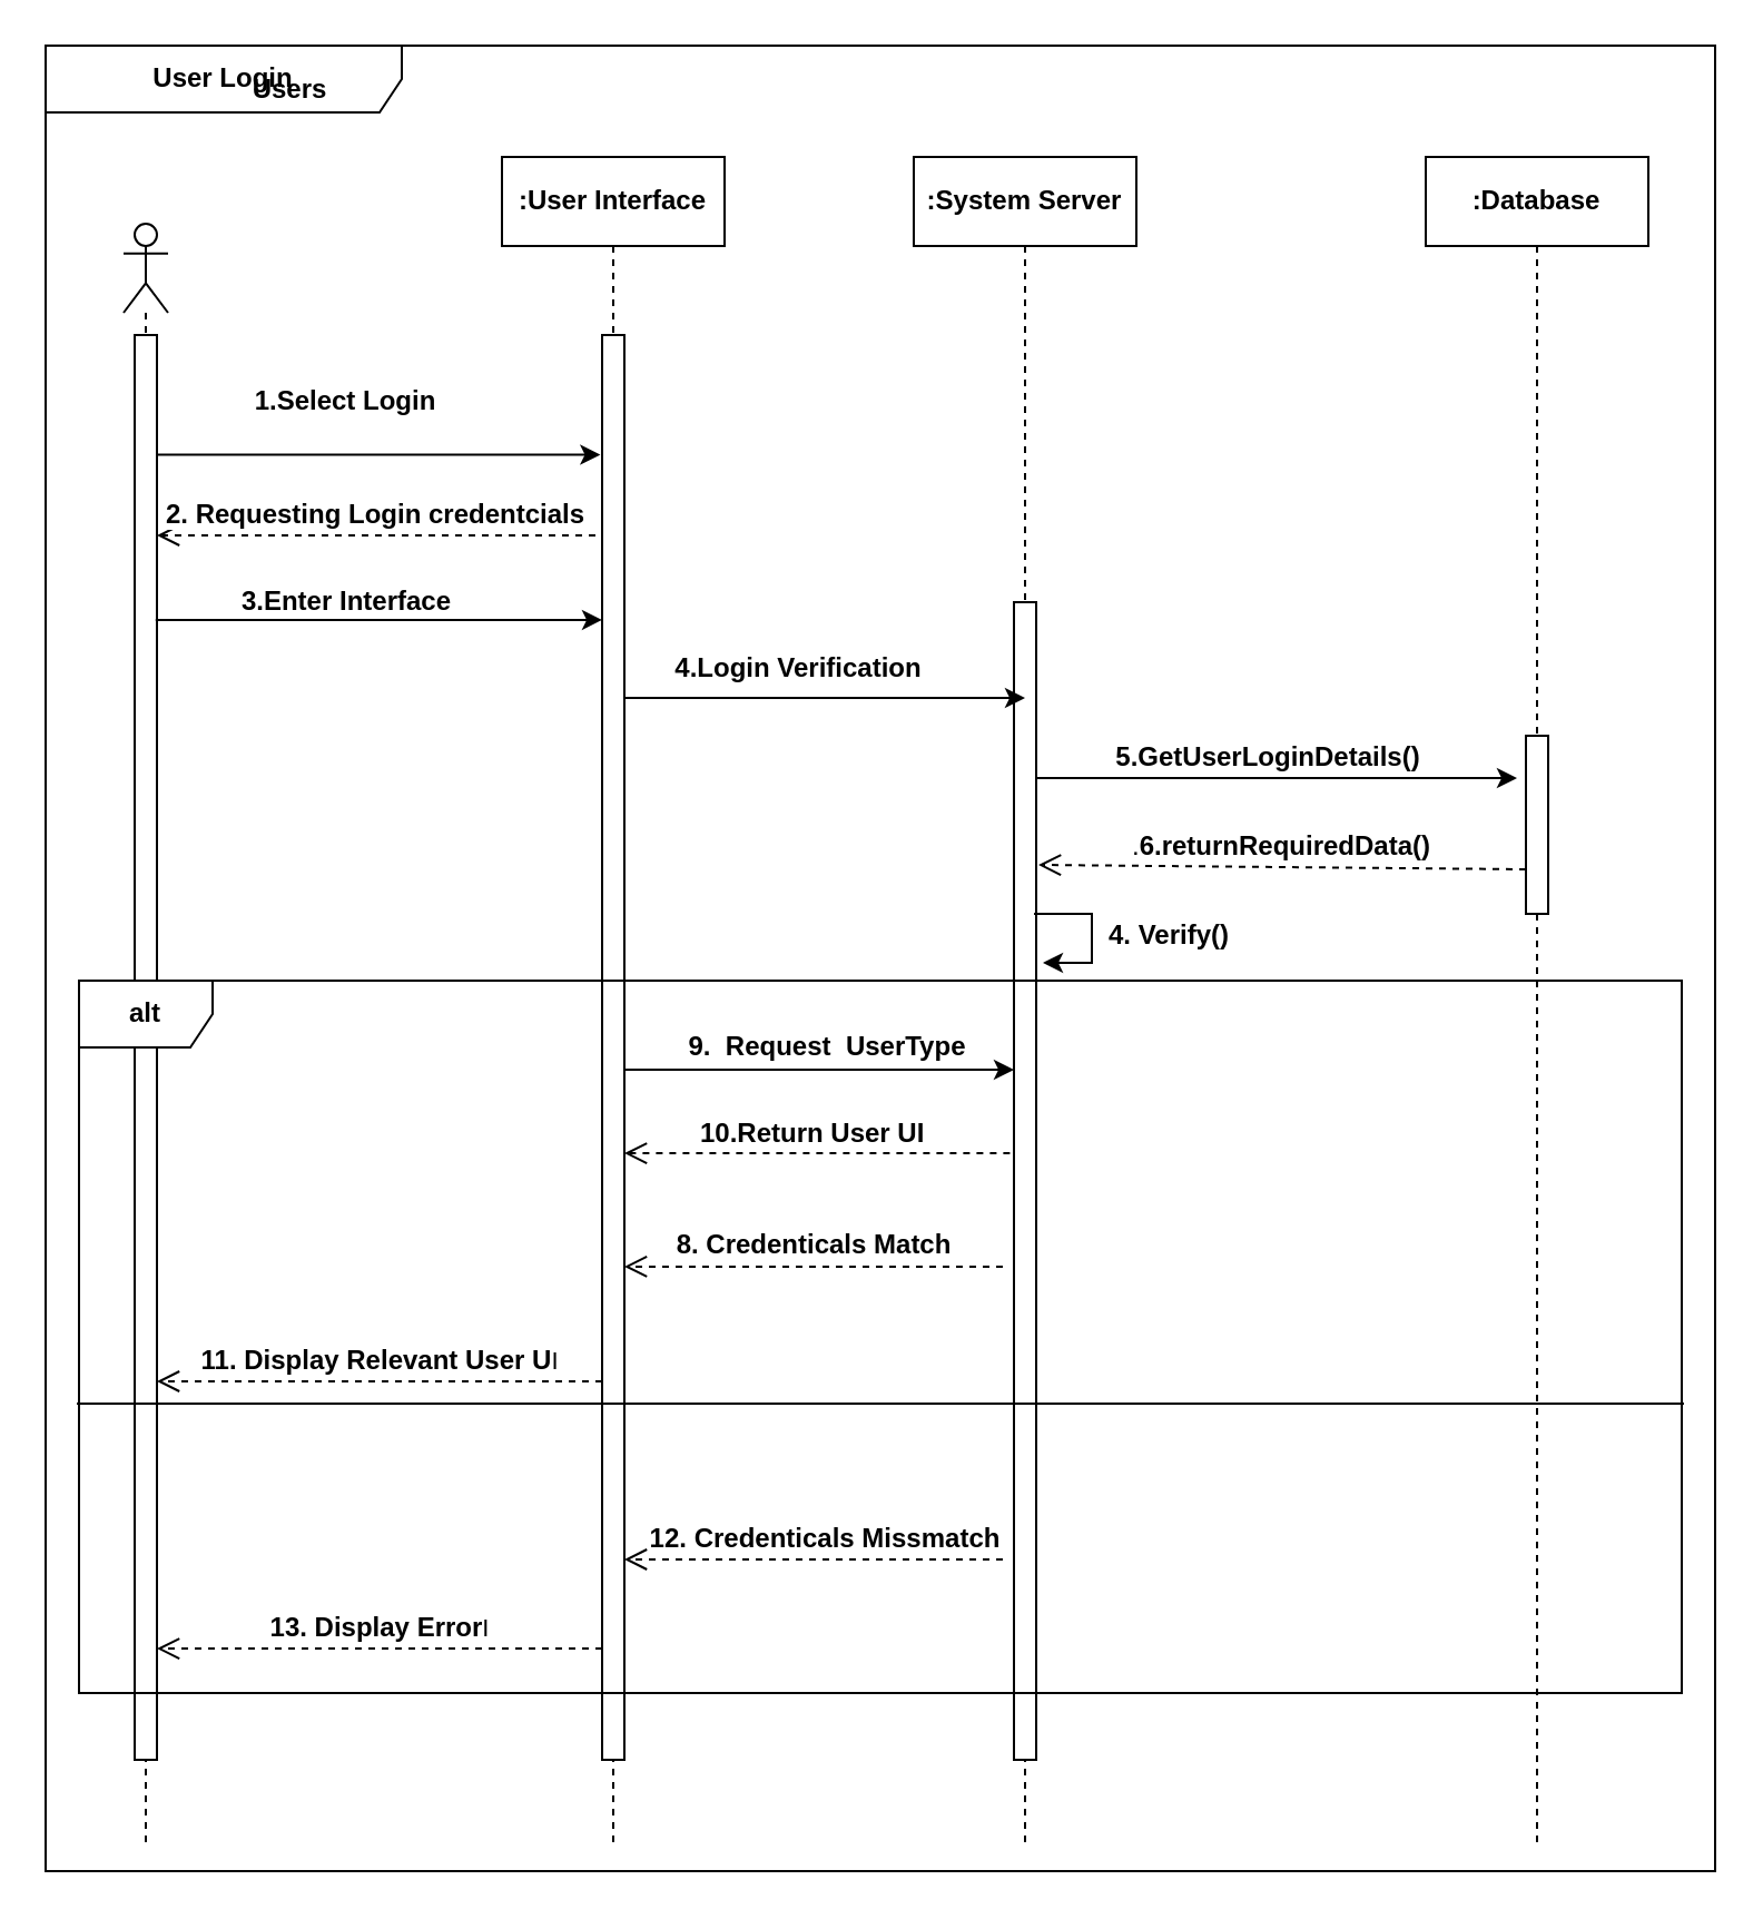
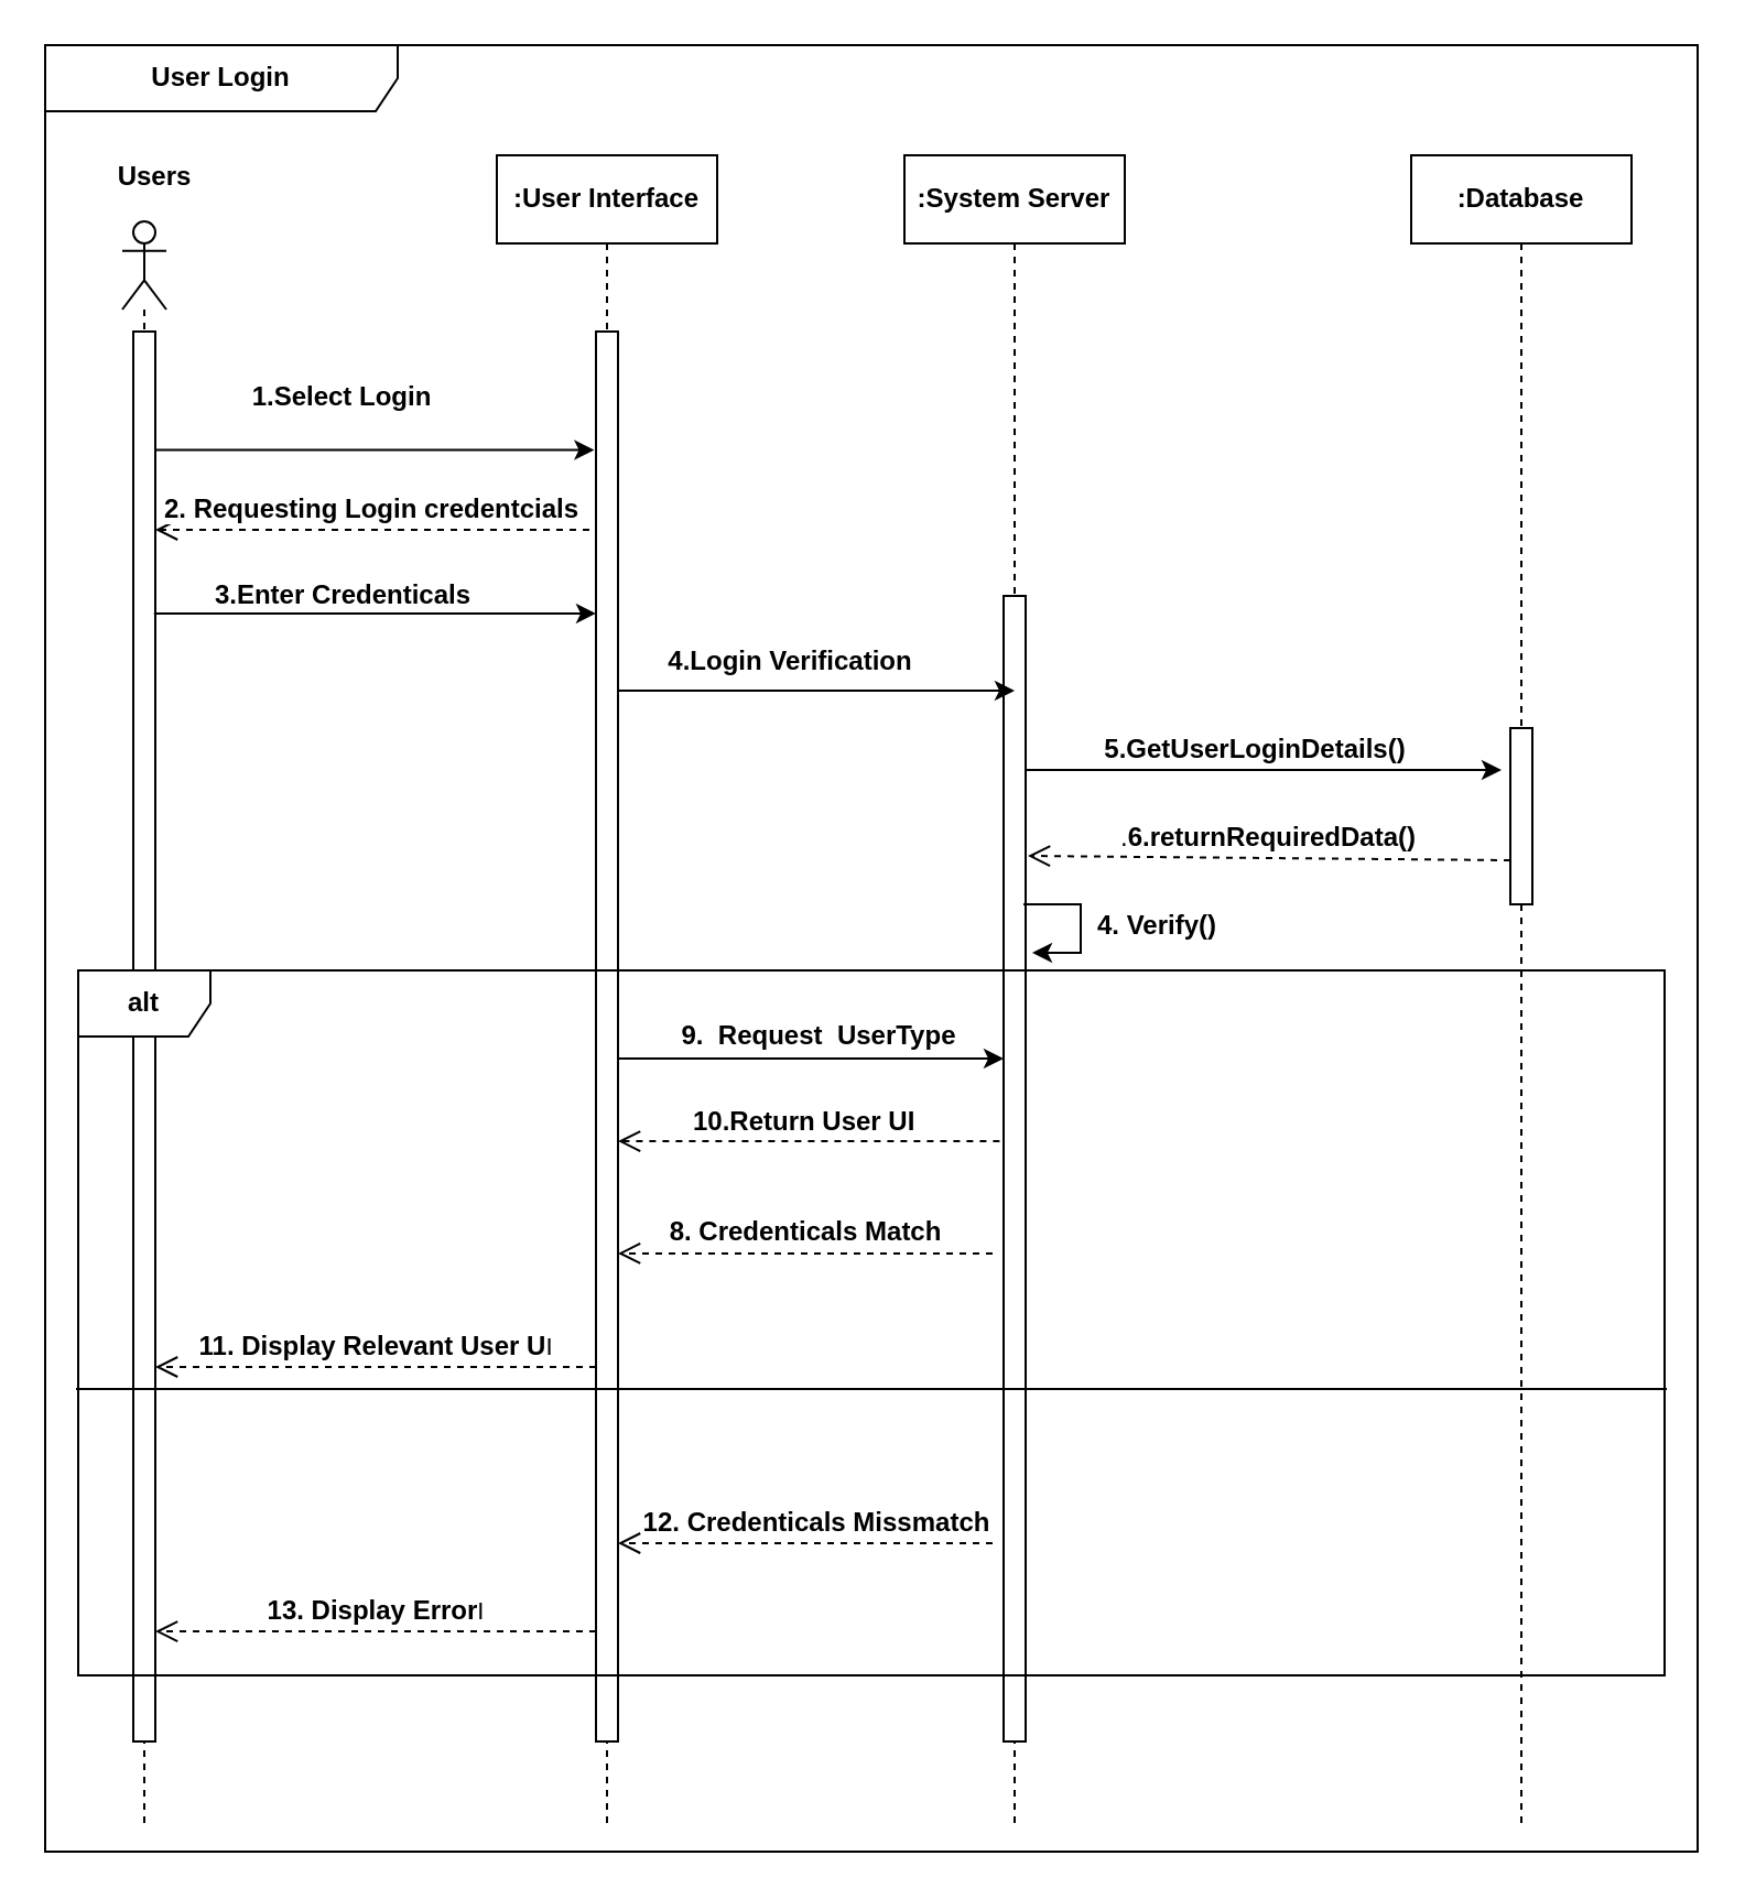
  <mxCell id="0" />
  <mxCell id="1" parent="0" />
  <mxCell id="2" value="&lt;b&gt;User Login&lt;/b&gt;" style="shape=umlFrame;whiteSpace=wrap;html=1;width=160;height=30;" parent="1" vertex="1"><mxGeometry x="20" y="20" width="750" height="820" as="geometry" /></mxCell>
  <mxCell id="3" value="" style="shape=umlLifeline;participant=umlActor;perimeter=lifelinePerimeter;whiteSpace=wrap;html=1;container=1;collapsible=0;recursiveResize=0;verticalAlign=top;spacingTop=36;outlineConnect=0;size=40;" parent="1" vertex="1"><mxGeometry x="55" y="100" width="20" height="730" as="geometry" /></mxCell>
  <mxCell id="4" value="&lt;b&gt;:User Interface&lt;/b&gt;" style="shape=umlLifeline;perimeter=lifelinePerimeter;whiteSpace=wrap;html=1;container=1;collapsible=0;recursiveResize=0;outlineConnect=0;" parent="1" vertex="1"><mxGeometry x="225" y="70" width="100" height="760" as="geometry" /></mxCell>
- <mxCell id="5" value="&lt;b&gt;Users&lt;/b&gt;" style="text;html=1;strokeColor=none;fillColor=none;align=center;verticalAlign=middle;whiteSpace=wrap;rounded=0;" parent="1" vertex="1"><mxGeometry x="110" y="30" width="40" height="20" as="geometry" /></mxCell>
+ <mxCell id="5" value="&lt;b&gt;Users&lt;/b&gt;" style="text;html=1;strokeColor=none;fillColor=none;align=center;verticalAlign=middle;whiteSpace=wrap;rounded=0;" parent="1" vertex="1"><mxGeometry x="50" y="70" width="40" height="20" as="geometry" /></mxCell>
  <mxCell id="6" value="&lt;b&gt;:System Server&lt;/b&gt;" style="shape=umlLifeline;perimeter=lifelinePerimeter;whiteSpace=wrap;html=1;container=1;collapsible=0;recursiveResize=0;outlineConnect=0;" parent="1" vertex="1"><mxGeometry x="410" y="70" width="100" height="760" as="geometry" /></mxCell>
  <mxCell id="7" value="&lt;b&gt;:Database&lt;/b&gt;" style="shape=umlLifeline;perimeter=lifelinePerimeter;whiteSpace=wrap;html=1;container=1;collapsible=0;recursiveResize=0;outlineConnect=0;" parent="1" vertex="1"><mxGeometry x="640" y="70" width="100" height="760" as="geometry" /></mxCell>
  <mxCell id="8" value="" style="html=1;points=[];perimeter=orthogonalPerimeter;" parent="1" vertex="1"><mxGeometry x="60" y="150" width="10" height="640" as="geometry" /></mxCell>
  <mxCell id="9" value="" style="html=1;points=[];perimeter=orthogonalPerimeter;" parent="1" vertex="1"><mxGeometry x="270" y="150" width="10" height="640" as="geometry" /></mxCell>
  <mxCell id="10" value="" style="html=1;points=[];perimeter=orthogonalPerimeter;" parent="1" vertex="1"><mxGeometry x="455" y="270" width="10" height="520" as="geometry" /></mxCell>
  <mxCell id="11" value="" style="html=1;points=[];perimeter=orthogonalPerimeter;" parent="1" vertex="1"><mxGeometry x="685" y="330" width="10" height="80" as="geometry" /></mxCell>
  <mxCell id="12" value="" style="endArrow=classic;html=1;entryX=-0.08;entryY=0.084;entryDx=0;entryDy=0;entryPerimeter=0;" parent="1" source="8" target="9" edge="1"><mxGeometry width="50" height="50" relative="1" as="geometry"><mxPoint x="74" y="188" as="sourcePoint" /><mxPoint x="244" y="171" as="targetPoint" /></mxGeometry></mxCell>
  <mxCell id="13" value="&lt;b&gt;1.Select Login&lt;/b&gt;" style="text;html=1;strokeColor=none;fillColor=none;align=center;verticalAlign=middle;whiteSpace=wrap;rounded=0;" parent="1" vertex="1"><mxGeometry x="110" y="170" width="90" height="20" as="geometry" /></mxCell>
  <mxCell id="14" value="&lt;b&gt;&lt;font style=&quot;font-size: 12px&quot;&gt;2. Requesting Login credentcials&lt;/font&gt;&lt;/b&gt;" style="html=1;verticalAlign=bottom;endArrow=open;dashed=1;endSize=8;" parent="1" edge="1"><mxGeometry x="0.005" relative="1" as="geometry"><mxPoint x="267" y="240" as="sourcePoint" /><mxPoint x="70" y="240" as="targetPoint" /><mxPoint as="offset" /></mxGeometry></mxCell>
  <mxCell id="15" value="" style="endArrow=classic;html=1;" parent="1" target="9" edge="1"><mxGeometry width="50" height="50" relative="1" as="geometry"><mxPoint x="69.4" y="277.99" as="sourcePoint" /><mxPoint x="244.6" y="277.99" as="targetPoint" /></mxGeometry></mxCell>
- <mxCell id="16" value="&lt;b&gt;3.Enter Interface&lt;/b&gt;" style="text;html=1;strokeColor=none;fillColor=none;align=center;verticalAlign=middle;whiteSpace=wrap;rounded=0;" parent="1" vertex="1"><mxGeometry x="93.7" y="260" width="122.6" height="20" as="geometry" /></mxCell>
+ <mxCell id="16" value="&lt;b&gt;3.Enter Credenticals&lt;/b&gt;" style="text;html=1;strokeColor=none;fillColor=none;align=center;verticalAlign=middle;whiteSpace=wrap;rounded=0;" parent="1" vertex="1"><mxGeometry x="93.7" y="260" width="122.6" height="20" as="geometry" /></mxCell>
  <mxCell id="17" value="" style="endArrow=classic;html=1;" parent="1" edge="1"><mxGeometry width="50" height="50" relative="1" as="geometry"><mxPoint x="280" y="313" as="sourcePoint" /><mxPoint x="460" y="313" as="targetPoint" /></mxGeometry></mxCell>
  <mxCell id="18" value="&lt;b&gt;4.Login Verification&lt;/b&gt;" style="text;html=1;strokeColor=none;fillColor=none;align=center;verticalAlign=middle;whiteSpace=wrap;rounded=0;" parent="1" vertex="1"><mxGeometry x="287" y="290" width="143" height="20" as="geometry" /></mxCell>
  <mxCell id="19" value="" style="endArrow=classic;html=1;" parent="1" edge="1"><mxGeometry width="50" height="50" relative="1" as="geometry"><mxPoint x="465" y="349" as="sourcePoint" /><mxPoint x="681" y="349" as="targetPoint" /></mxGeometry></mxCell>
  <mxCell id="20" value="&lt;b&gt;5.GetUserLoginDetails()&lt;/b&gt;" style="text;html=1;strokeColor=none;fillColor=none;align=center;verticalAlign=middle;whiteSpace=wrap;rounded=0;" parent="1" vertex="1"><mxGeometry x="498" y="330" width="143" height="20" as="geometry" /></mxCell>
  <mxCell id="21" value="&lt;font style=&quot;font-size: 12px&quot;&gt;.&lt;b&gt;6.returnRequiredData()&lt;/b&gt;&lt;/font&gt;" style="html=1;verticalAlign=bottom;endArrow=open;dashed=1;endSize=8;" parent="1" edge="1"><mxGeometry relative="1" as="geometry"><mxPoint x="685" y="390" as="sourcePoint" /><mxPoint x="466" y="388" as="targetPoint" /></mxGeometry></mxCell>
  <mxCell id="22" value="" style="endArrow=classic;html=1;rounded=0;" parent="1" edge="1"><mxGeometry width="50" height="50" relative="1" as="geometry"><mxPoint x="464" y="410" as="sourcePoint" /><mxPoint x="468" y="432" as="targetPoint" /><Array as="points"><mxPoint x="490" y="410" /><mxPoint x="490" y="432" /></Array></mxGeometry></mxCell>
  <mxCell id="23" value="&lt;b&gt;4. Verify()&lt;/b&gt;" style="text;html=1;strokeColor=none;fillColor=none;align=center;verticalAlign=middle;whiteSpace=wrap;rounded=0;" parent="1" vertex="1"><mxGeometry x="490" y="410" width="70" height="20" as="geometry" /></mxCell>
  <mxCell id="24" value="&lt;b&gt;alt&lt;/b&gt;" style="shape=umlFrame;whiteSpace=wrap;html=1;" parent="1" vertex="1"><mxGeometry x="35" y="440" width="720" height="320" as="geometry" /></mxCell>
  <mxCell id="25" value="" style="endArrow=none;html=1;" parent="1" edge="1"><mxGeometry width="50" height="50" relative="1" as="geometry"><mxPoint x="756" y="630" as="sourcePoint" /><mxPoint x="34" y="630" as="targetPoint" /></mxGeometry></mxCell>
  <mxCell id="26" value="&lt;b&gt;&lt;font style=&quot;font-size: 12px&quot;&gt;8. Credenticals Match&lt;/font&gt;&lt;/b&gt;" style="html=1;verticalAlign=bottom;endArrow=open;dashed=1;endSize=8;exitX=-0.5;exitY=0.574;exitDx=0;exitDy=0;exitPerimeter=0;" parent="1" source="10" target="9" edge="1"><mxGeometry relative="1" as="geometry"><mxPoint x="480" y="440" as="sourcePoint" /><mxPoint x="280" y="520" as="targetPoint" /></mxGeometry></mxCell>
  <mxCell id="27" value="" style="endArrow=classic;html=1;" parent="1" source="9" target="10" edge="1"><mxGeometry width="50" height="50" relative="1" as="geometry"><mxPoint x="280" y="544" as="sourcePoint" /><mxPoint x="450" y="543" as="targetPoint" /><Array as="points"><mxPoint x="330" y="480" /></Array></mxGeometry></mxCell>
  <mxCell id="28" value="&lt;b&gt;9.&amp;nbsp; Request&amp;nbsp; UserType&lt;/b&gt;" style="text;html=1;strokeColor=none;fillColor=none;align=center;verticalAlign=middle;whiteSpace=wrap;rounded=0;" parent="1" vertex="1"><mxGeometry x="300" y="460" width="143" height="20" as="geometry" /></mxCell>
  <mxCell id="29" value="&lt;font style=&quot;font-size: 12px&quot;&gt;&lt;b&gt;10.Return User UI&amp;nbsp;&lt;/b&gt;&lt;/font&gt;" style="html=1;verticalAlign=bottom;endArrow=open;dashed=1;endSize=8;exitX=-0.18;exitY=0.476;exitDx=0;exitDy=0;exitPerimeter=0;" parent="1" source="10" target="9" edge="1"><mxGeometry relative="1" as="geometry"><mxPoint x="455" y="580" as="sourcePoint" /><mxPoint x="375" y="580" as="targetPoint" /></mxGeometry></mxCell>
  <mxCell id="30" value="&lt;font style=&quot;font-size: 12px&quot;&gt;&lt;b&gt;11. Display Relevant User U&lt;/b&gt;&lt;/font&gt;I" style="html=1;verticalAlign=bottom;endArrow=open;dashed=1;endSize=8;" parent="1" target="8" edge="1"><mxGeometry relative="1" as="geometry"><mxPoint x="270" y="620" as="sourcePoint" /><mxPoint x="190" y="620" as="targetPoint" /></mxGeometry></mxCell>
  <mxCell id="31" value="&lt;b&gt;&lt;font style=&quot;font-size: 12px&quot;&gt;12. Credenticals Missmatch&lt;/font&gt;&lt;/b&gt;" style="html=1;verticalAlign=bottom;endArrow=open;dashed=1;endSize=8;exitX=-0.5;exitY=0.574;exitDx=0;exitDy=0;exitPerimeter=0;" parent="1" edge="1"><mxGeometry x="-0.059" relative="1" as="geometry"><mxPoint x="450" y="700" as="sourcePoint" /><mxPoint x="280" y="700" as="targetPoint" /><mxPoint as="offset" /></mxGeometry></mxCell>
  <mxCell id="32" value="&lt;font style=&quot;font-size: 12px&quot;&gt;&lt;b&gt;13. Display Error&lt;/b&gt;&lt;/font&gt;I" style="html=1;verticalAlign=bottom;endArrow=open;dashed=1;endSize=8;" parent="1" edge="1"><mxGeometry relative="1" as="geometry"><mxPoint x="270" y="740.04" as="sourcePoint" /><mxPoint x="70" y="740.04" as="targetPoint" /></mxGeometry></mxCell>
